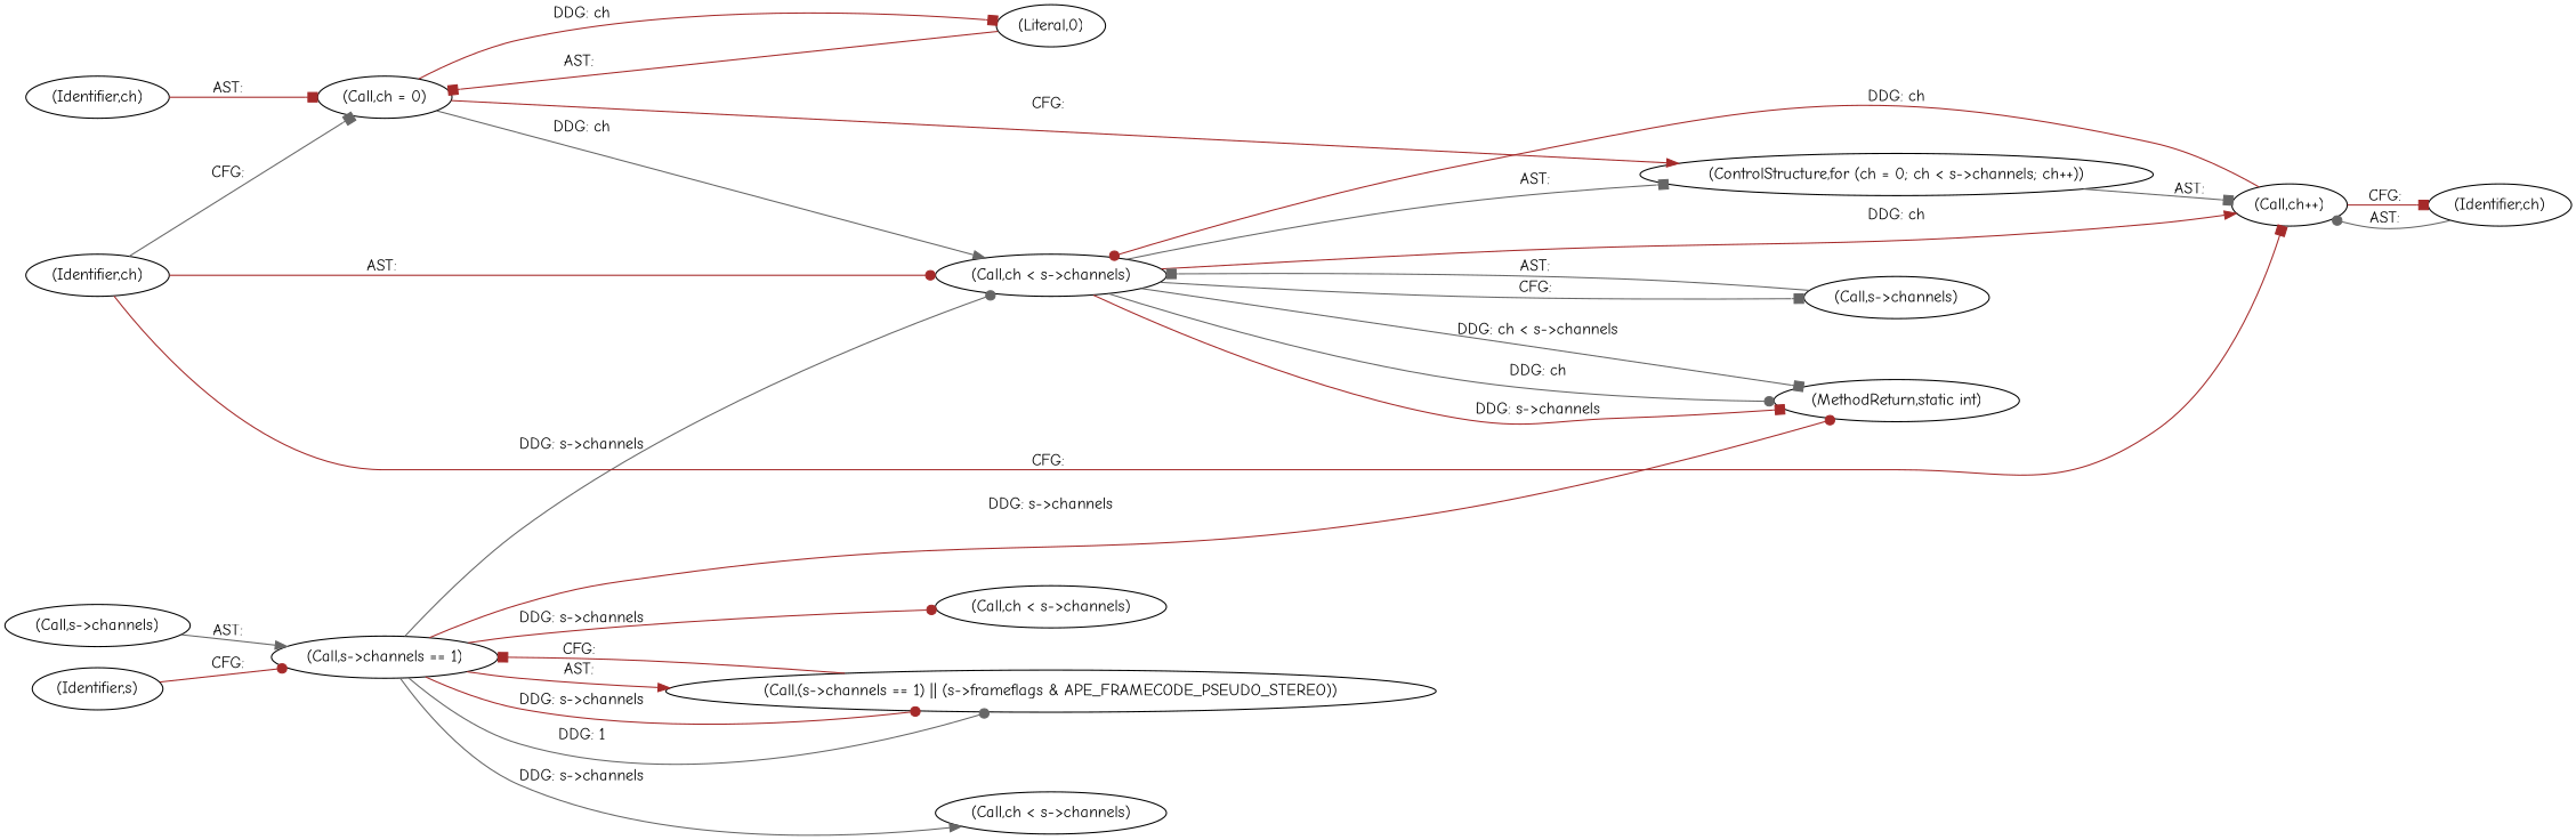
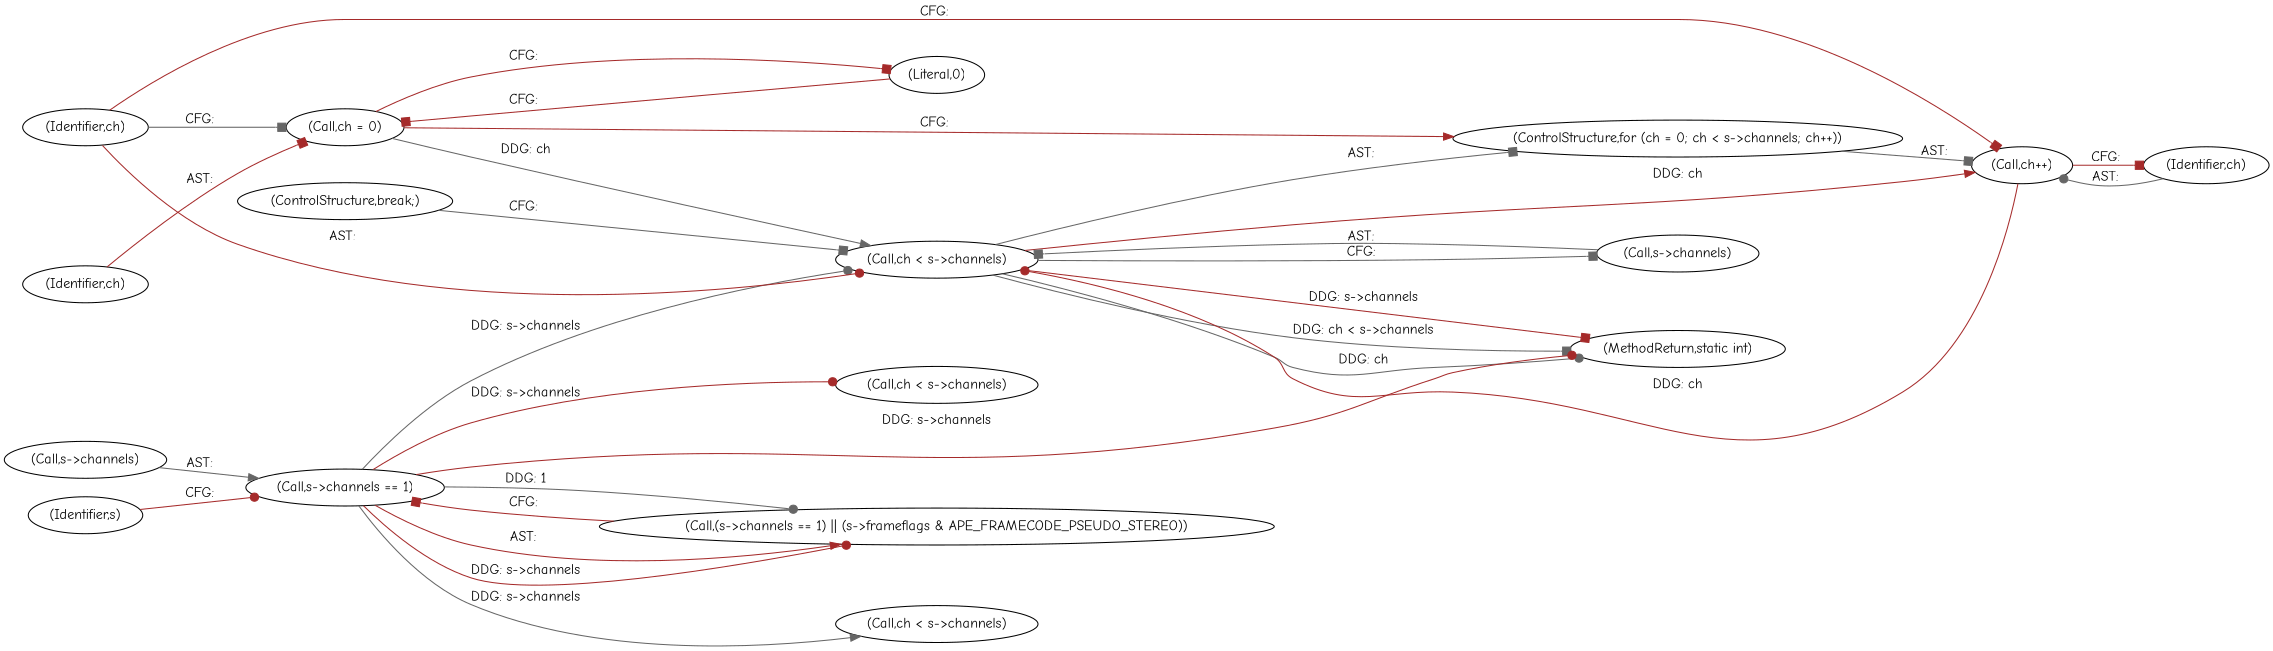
  digraph {
    fontname="Comic Neue"
    rankdir=LR
    node [fontname="Comic Neue"]
    edge [arrowhead=box color=brown fontname="Comic Neue"]
    n1 [label="(Call,ch < s->channels)"]
    n2 [label="(Call,ch++)"]
    n3 [label="(Call,s->channels)"]
    n4 [label="(ControlStructure,for (ch = 0; ch < s->channels; ch++))"]
    n5 [label="(MethodReturn,static int)"]
    n6 [label="(Identifier,ch)"]
    n7 [label="(Call,ch = 0)"]
    n8 [label="(Literal,0)"]
    n9 [label="(Call,s->channels == 1)"]
    n10 [label="(Call,ch < s->channels)"]
    n11 [label="(Call,(s->channels == 1) || (s->frameflags & APE_FRAMECODE_PSEUDO_STEREO))"]
    n12 [label="(Call,ch < s->channels)"]
    n13 [label="(Identifier,ch)"]
    n14 [label="(Call,s->channels)"]
    n15 [label="(Identifier,s)"]
+   n16 [label="(ControlStructure,break;)"]
    n17 [label="(Identifier,ch)"]
    n1 -> n2 [arrowhead=normal label="DDG: ch"]
    n1 -> n3 [color=gray40 label="CFG: "]
    n1 -> n4 [color=gray40 label="AST: "]
    n1 -> n5 [color=gray40 label="DDG: ch < s->channels"]
    n1 -> n5 [arrowhead=dot color=gray40 label="DDG: ch"]
    n1 -> n5 [label="DDG: s->channels"]
    n2 -> n1 [arrowhead=dot label="DDG: ch"]
    n2 -> n6 [label="CFG: "]
    n3 -> n1 [color=gray40 label="AST: "]
    n4 -> n2 [color=gray40 label="AST: "]
    n6 -> n2 [arrowhead=dot color=gray40 label="AST: "]
    n7 -> n1 [arrowhead=normal color=gray40 label="DDG: ch"]
    n7 -> n4 [arrowhead=normal label="CFG: "]
-   n7 -> n8 [label="DDG: ch"]
-   n8 -> n7 [label="AST: "]
+   n7 -> n8 [label="CFG: "]
+   n8 -> n7 [label="CFG: "]
    n9 -> n1 [arrowhead=dot color=gray40 label="DDG: s->channels"]
    n9 -> n5 [arrowhead=dot label="DDG: s->channels"]
    n9 -> n10 [arrowhead=dot label="DDG: s->channels"]
    n9 -> n11 [arrowhead=normal label="AST: "]
    n9 -> n11 [arrowhead=dot label="DDG: s->channels"]
    n9 -> n11 [arrowhead=dot color=gray40 label="DDG: 1"]
    n9 -> n12 [arrowhead=normal color=gray40 label="DDG: s->channels"]
    n11 -> n9 [label="CFG: "]
    n13 -> n7 [label="AST: "]
    n14 -> n9 [arrowhead=normal color=gray40 label="AST: "]
    n15 -> n9 [arrowhead=dot label="CFG: "]
+   n16 -> n1 [color=gray40 label="CFG: "]
    n17 -> n1 [arrowhead=dot label="AST: "]
    n17 -> n2 [label="CFG: "]
    n17 -> n7 [color=gray40 label="CFG: "]
  }
